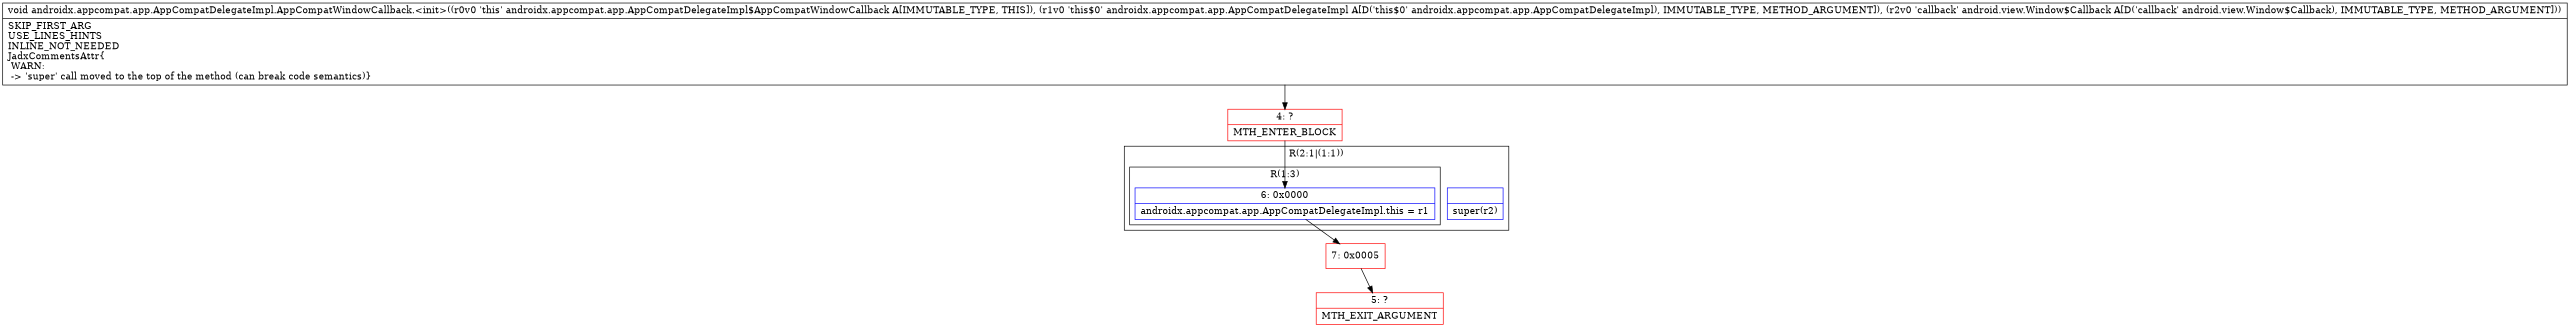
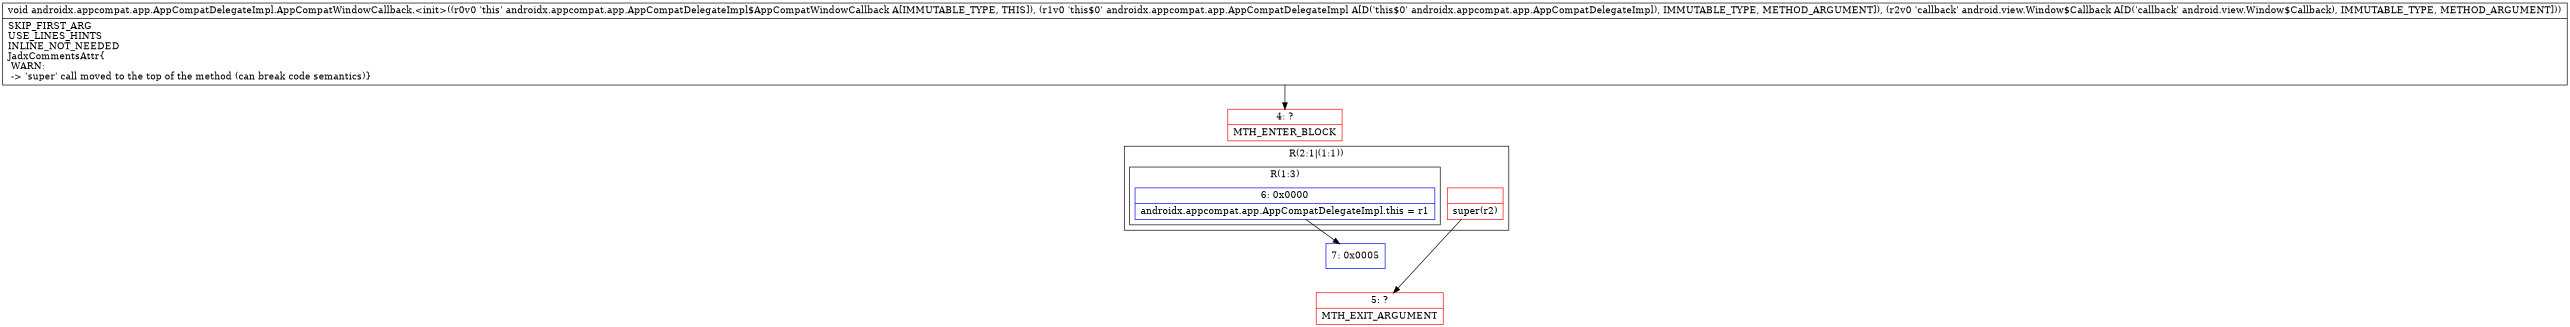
  digraph {
    node [color=red shape=record]
    n1 [color=blue label="{6\:\ 0x0000|androidx.appcompat.app.AppCompatDelegateImpl.this = r1\l}"]
-   n2 [color=blue label="{|super(r2)\l}"]
-   n3 [label="{7\:\ 0x0005}"]
+   n2 [label="{|super(r2)\l}"]
+   n3 [color=blue label="{7\:\ 0x0005}"]
    n4 [label="{5\:\ ?|MTH_EXIT_ARGUMENT\l}"]
    n5 [label="{4\:\ ?|MTH_ENTER_BLOCK\l}"]
    n6 [label="{void androidx.appcompat.app.AppCompatDelegateImpl.AppCompatWindowCallback.\<init\>((r0v0 'this' androidx.appcompat.app.AppCompatDelegateImpl$AppCompatWindowCallback A[IMMUTABLE_TYPE, THIS]), (r1v0 'this$0' androidx.appcompat.app.AppCompatDelegateImpl A[D('this$0' androidx.appcompat.app.AppCompatDelegateImpl), IMMUTABLE_TYPE, METHOD_ARGUMENT]), (r2v0 'callback' android.view.Window$Callback A[D('callback' android.view.Window$Callback), IMMUTABLE_TYPE, METHOD_ARGUMENT]))  | SKIP_FIRST_ARG\lUSE_LINES_HINTS\lINLINE_NOT_NEEDED\lJadxCommentsAttr\{\l WARN: \l \-\> 'super' call moved to the top of the method (can break code semantics)\}\l}" color=""]
    subgraph cluster_1 {
      label="R(2:1|(1:1))"
      n2
      subgraph cluster_2 {
        label="R(1:3)"
        n1
      }
    }
    n1 -> n3
-   n3 -> n4
-   n5 -> n1
+   n2 -> n4
    n6 -> n5
  }
